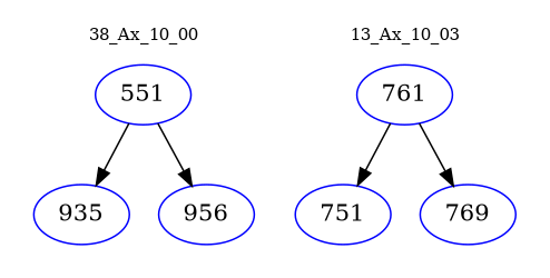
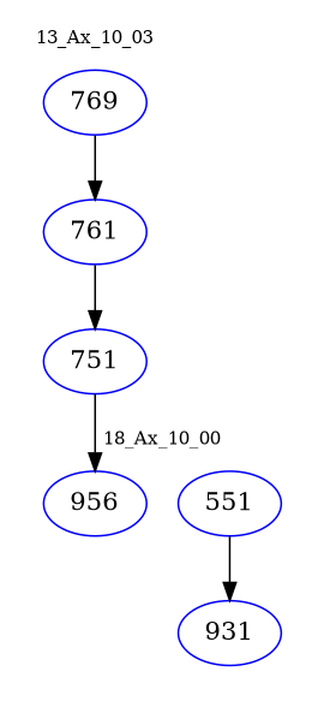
  digraph {
    node [color=blue]
    edge [color=black]
    n1 [label=551]
-   n2 [label=935]
+   n2 [label=931]
    n3 [label=956]
    n4 [label=761]
    n5 [label=751]
    n6 [label=769]
    subgraph cluster_1 {
      color=white
      fontsize=10
-     label="38_Ax_10_00"
+     label="18_Ax_10_00"
      n1
      n2
      n3
    }
    subgraph cluster_2 {
      color=white
      fontsize=10
      label="13_Ax_10_03"
      n4
      n5
      n6
    }
    n1 -> n2
-   n1 -> n3
+   n5 -> n3
    n4 -> n5
-   n4 -> n6
+   n6 -> n4
  }
